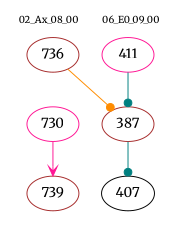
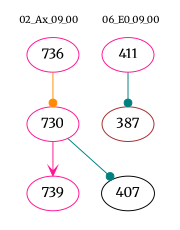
  digraph {
    fontname=Merriweather
    node [color=deeppink fontname=Merriweather]
    edge [arrowhead=dot color=teal fontname=Merriweather]
-   n1 [color=brown label=736]
+   n1 [label=736]
    n2 [label=730]
-   n3 [color=brown label=739]
+   n3 [label=739]
    n4 [label=411]
    n5 [color=brown label=387]
    n6 [color=black label=407]
    subgraph cluster_1 {
      color=white
      fontsize=10
-     label="02_Ax_08_00"
+     label="02_Ax_09_00"
      n1
      n2
      n3
    }
    subgraph cluster_2 {
      color=white
      fontsize=10
      label="06_E0_09_00"
      n4
      n5
      n6
    }
-   n1 -> n5 [color=darkorange]
+   n1 -> n2 [color=darkorange]
    n2 -> n3 [arrowhead=vee color=deeppink]
    n4 -> n5
-   n5 -> n6
+   n2 -> n6
  }
